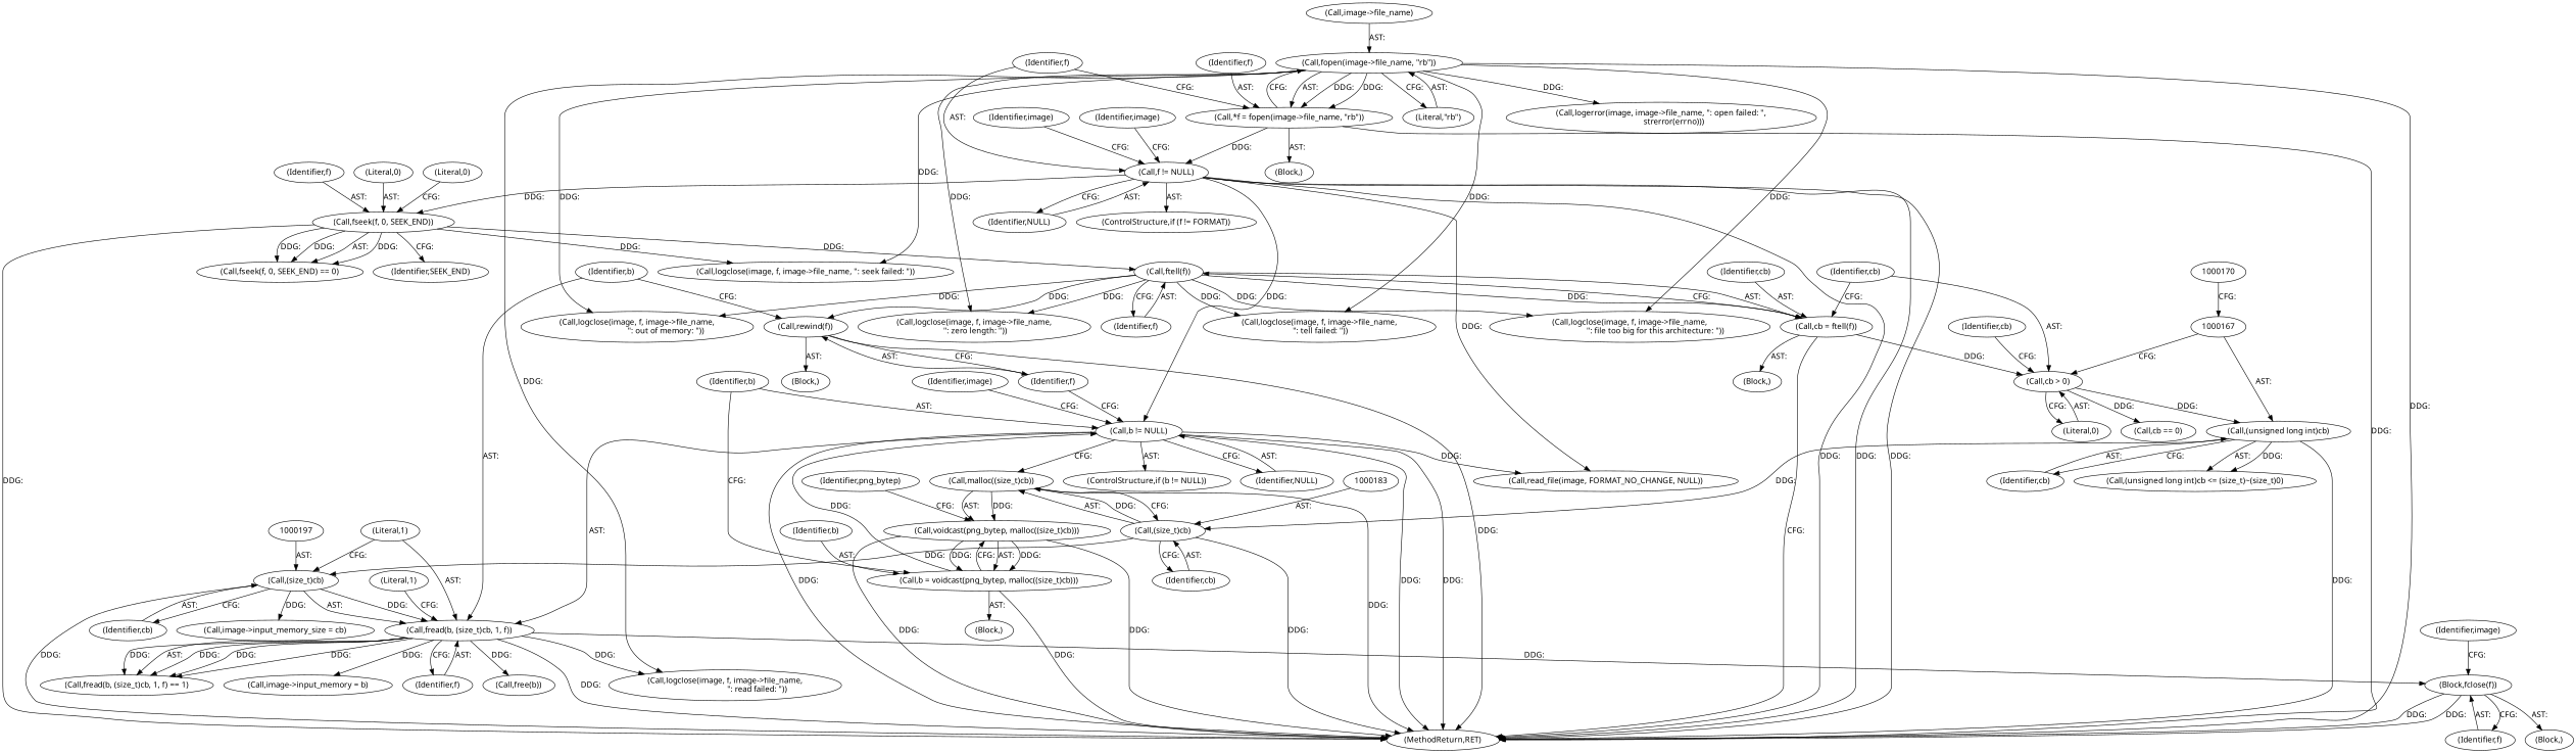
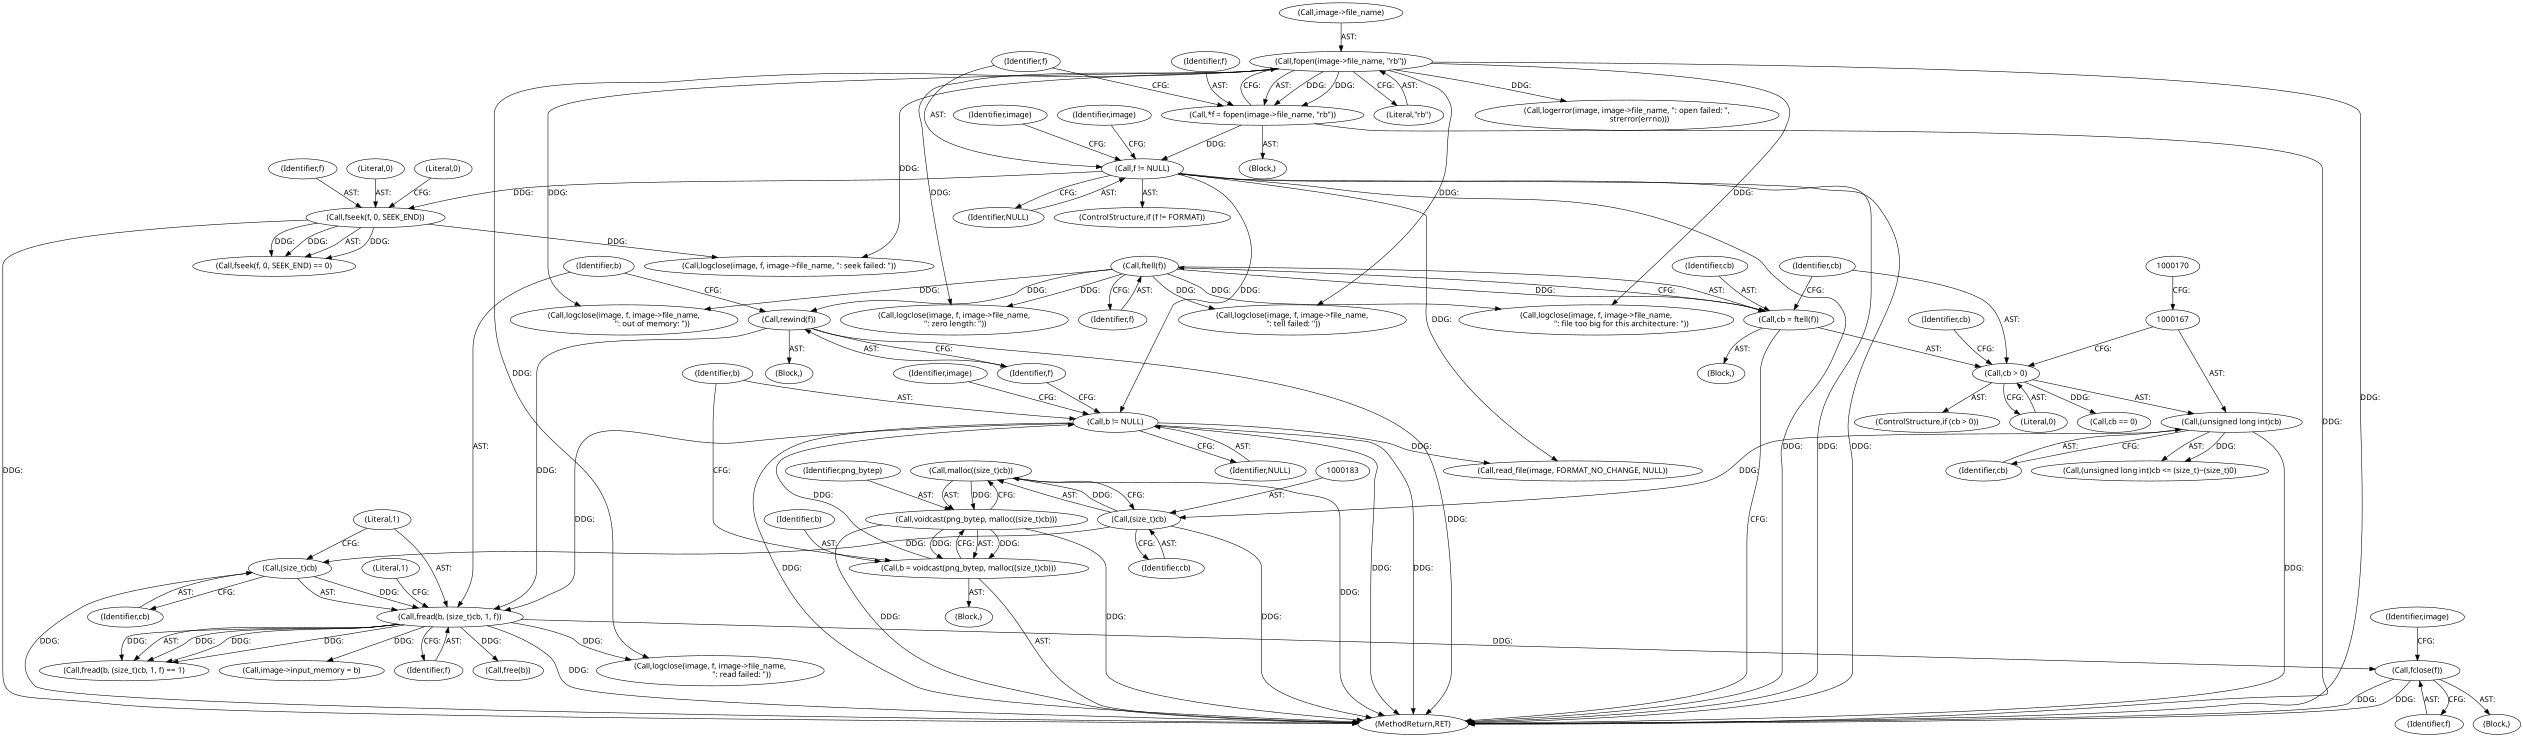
  digraph {
    fontname="Noto Sans"
    node [fontname="Noto Sans"]
    edge [fontname="Noto Sans"]
-   n1 [label="(Block,fclose(f))"]
+   n1 [label="(Call,fclose(f))"]
    n2 [label="(Block,)"]
    n3 [label="(MethodReturn,RET)"]
    n4 [label="(Identifier,f)"]
    n5 [label="(Call,fread(b, (size_t)cb, 1, f))"]
    n6 [label="(Call,fread(b, (size_t)cb, 1, f) == 1)"]
    n7 [label="(Call,image->input_memory = b)"]
    n8 [label="(Identifier,f)"]
    n9 [label="(Call,free(b))"]
    n10 [label="(Call,logclose(image, f, image->file_name,\n                              \": read failed: \"))"]
    n11 [label="(Call,b != NULL)"]
-   n12 [label="(ControlStructure,if (b != NULL))"]
    n13 [label="(Call,read_file(image, FORMAT_NO_CHANGE, NULL))"]
    n14 [label="(Identifier,NULL)"]
    n15 [label="(Call,b = voidcast(png_bytep, malloc((size_t)cb)))"]
    n16 [label="(Call,voidcast(png_bytep, malloc((size_t)cb)))"]
    n17 [label="(Block,)"]
    n18 [label="(Call,malloc((size_t)cb))"]
    n19 [label="(Call,(size_t)cb)"]
    n20 [label="(Call,(size_t)cb)"]
    n21 [label="(Identifier,cb)"]
-   n22 [label="(Call,image->input_memory_size = cb)"]
    n23 [label="(Identifier,cb)"]
    n24 [label="(Call,(unsigned long int)cb)"]
    n25 [label="(Identifier,cb)"]
    n26 [label="(Call,(unsigned long int)cb <= (size_t)~(size_t)0)"]
    n27 [label="(Call,cb > 0)"]
+   n28 [label="(ControlStructure,if (cb > 0))"]
    n29 [label="(Literal,0)"]
    n30 [label="(Call,cb == 0)"]
    n31 [label="(Call,cb = ftell(f))"]
    n32 [label="(Call,ftell(f))"]
    n33 [label="(Block,)"]
    n34 [label="(Call,rewind(f))"]
    n35 [label="(Call,logclose(image, f, image->file_name,\n                           \": out of memory: \"))"]
    n36 [label="(Identifier,f)"]
    n37 [label="(Call,logclose(image, f, image->file_name,\n \": tell failed: \"))"]
    n38 [label="(Call,logclose(image, f, image->file_name,\n \": zero length: \"))"]
    n39 [label="(Call,logclose(image, f, image->file_name,\n                        \": file too big for this architecture: \"))"]
    n40 [label="(Block,)"]
    n41 [label="(Identifier,f)"]
    n42 [label="(Call,fseek(f, 0, SEEK_END))"]
-   n43 [label="(Identifier,SEEK_END)"]
    n44 [label="(Call,logclose(image, f, image->file_name, \": seek failed: \"))"]
    n45 [label="(Call,fseek(f, 0, SEEK_END) == 0)"]
    n46 [label="(Call,f != NULL)"]
    n47 [label="(Identifier,NULL)"]
    n48 [label="(ControlStructure,if (f != FORMAT))"]
    n49 [label="(Call,*f = fopen(image->file_name, \"rb\"))"]
    n50 [label="(Call,fopen(image->file_name, \"rb\"))"]
    n51 [label="(Block,)"]
    n52 [label="(Literal,\"rb\")"]
    n53 [label="(Call,logerror(image, image->file_name, \": open failed: \",\n            strerror(errno)))"]
    n54 [label="(Identifier,f)"]
    n55 [label="(Identifier,png_bytep)"]
    n56 [label="(Identifier,cb)"]
    n57 [label="(Identifier,image)"]
    n58 [label="(Identifier,image)"]
    n59 [label="(Call,image->file_name)"]
    n60 [label="(Identifier,b)"]
    n61 [label="(Literal,1)"]
    n62 [label="(Literal,0)"]
    n63 [label="(Identifier,image)"]
    n64 [label="(Identifier,f)"]
    n65 [label="(Identifier,b)"]
    n66 [label="(Identifier,f)"]
    n67 [label="(Identifier,image)"]
    n68 [label="(Literal,0)"]
    n69 [label="(Identifier,cb)"]
    n70 [label="(Literal,1)"]
    n71 [label="(Identifier,b)"]
    n72 [label="(Identifier,cb)"]
    1000183
    1000167
    1000170
-   1000197
    n1 -> n2 [label="AST: "]
    n1 -> n3 [label="DDG: "]
    n1 -> n3 [label="DDG: "]
    n1 -> n4 [label="CFG: "]
    n4 -> n1 [label="AST: "]
    n5 -> n1 [label="DDG: "]
    n5 -> n3 [label="DDG: "]
    n5 -> n6 [label="AST: "]
    n5 -> n6 [label="DDG: "]
    n5 -> n6 [label="DDG: "]
    n5 -> n6 [label="DDG: "]
    n5 -> n6 [label="DDG: "]
    n5 -> n7 [label="DDG: "]
    n5 -> n8 [label="CFG: "]
    n5 -> n9 [label="DDG: "]
    n5 -> n10 [label="DDG: "]
    n8 -> n5 [label="AST: "]
    n11 -> n3 [label="DDG: "]
    n11 -> n3 [label="DDG: "]
    n11 -> n3 [label="DDG: "]
-   n11 -> n5 [label="AST: "]
-   n11 -> n12 [label="AST: "]
+   n11 -> n5 [label="DDG: "]
    n11 -> n13 [label="DDG: "]
    n11 -> n14 [label="CFG: "]
    n14 -> n11 [label="AST: "]
-   n15 -> n3 [label="DDG: "]
+   n15 -> n3 [label="AST: "]
    n15 -> n11 [label="DDG: "]
    n15 -> n16 [label="CFG: "]
    n15 -> n17 [label="AST: "]
    n16 -> n3 [label="DDG: "]
    n16 -> n3 [label="DDG: "]
    n16 -> n15 [label="AST: "]
    n16 -> n15 [label="DDG: "]
    n16 -> n15 [label="DDG: "]
-   n11 -> n18 [label="CFG: "]
+   n16 -> n18 [label="CFG: "]
    n18 -> n3 [label="DDG: "]
    n18 -> n16 [label="AST: "]
    n18 -> n16 [label="DDG: "]
    n18 -> n19 [label="CFG: "]
    n19 -> n3 [label="DDG: "]
    n19 -> n18 [label="AST: "]
    n19 -> n18 [label="DDG: "]
    n19 -> n20 [label="DDG: "]
    n19 -> n21 [label="CFG: "]
    n20 -> n3 [label="DDG: "]
    n20 -> n5 [label="AST: "]
    n20 -> n5 [label="DDG: "]
-   n20 -> n22 [label="DDG: "]
    n20 -> n23 [label="CFG: "]
    n21 -> n19 [label="AST: "]
    n23 -> n20 [label="AST: "]
    n24 -> n3 [label="DDG: "]
    n24 -> n19 [label="DDG: "]
    n24 -> n25 [label="CFG: "]
    n24 -> n26 [label="AST: "]
    n24 -> n26 [label="DDG: "]
    n25 -> n24 [label="AST: "]
-   n27 -> n24 [label="DDG: "]
+   n27 -> n24 [label="AST: "]
+   n27 -> n28 [label="AST: "]
    n27 -> n29 [label="CFG: "]
    n27 -> n30 [label="DDG: "]
    n29 -> n27 [label="AST: "]
    n31 -> n3 [label="CFG: "]
-   n31 -> n27 [label="DDG: "]
+   n31 -> n27 [label="AST: "]
    n31 -> n32 [label="CFG: "]
    n31 -> n33 [label="AST: "]
    n32 -> n31 [label="AST: "]
    n32 -> n31 [label="DDG: "]
    n32 -> n34 [label="DDG: "]
    n32 -> n35 [label="DDG: "]
    n32 -> n36 [label="CFG: "]
    n32 -> n37 [label="DDG: "]
    n32 -> n38 [label="DDG: "]
    n32 -> n39 [label="DDG: "]
    n34 -> n3 [label="DDG: "]
+   n34 -> n5 [label="DDG: "]
    n34 -> n40 [label="AST: "]
    n34 -> n41 [label="CFG: "]
    n36 -> n32 [label="AST: "]
    n41 -> n11 [label="CFG: "]
    n41 -> n34 [label="AST: "]
    n42 -> n3 [label="DDG: "]
-   n42 -> n32 [label="DDG: "]
-   n42 -> n43 [label="CFG: "]
    n42 -> n44 [label="DDG: "]
    n42 -> n45 [label="AST: "]
    n42 -> n45 [label="DDG: "]
    n42 -> n45 [label="DDG: "]
    n42 -> n45 [label="DDG: "]
    n46 -> n3 [label="DDG: "]
    n46 -> n3 [label="DDG: "]
    n46 -> n3 [label="DDG: "]
    n46 -> n11 [label="DDG: "]
    n46 -> n13 [label="DDG: "]
    n46 -> n42 [label="DDG: "]
    n46 -> n47 [label="CFG: "]
    n46 -> n48 [label="AST: "]
    n47 -> n46 [label="AST: "]
    n49 -> n3 [label="DDG: "]
    n49 -> n46 [label="DDG: "]
    n49 -> n50 [label="CFG: "]
    n49 -> n51 [label="AST: "]
    n50 -> n3 [label="DDG: "]
    n50 -> n10 [label="DDG: "]
    n50 -> n35 [label="DDG: "]
    n50 -> n37 [label="DDG: "]
    n50 -> n38 [label="DDG: "]
    n50 -> n39 [label="DDG: "]
    n50 -> n44 [label="DDG: "]
    n50 -> n49 [label="AST: "]
    n50 -> n49 [label="DDG: "]
    n50 -> n49 [label="DDG: "]
    n50 -> n52 [label="CFG: "]
    n50 -> n53 [label="DDG: "]
    n52 -> n50 [label="AST: "]
    n54 -> n49 [label="AST: "]
-   n55 -> n16 [label="CFG: "]
+   n55 -> n16 [label="AST: "]
    n56 -> n27 [label="CFG: "]
    n57 -> n11 [label="CFG: "]
    n58 -> n46 [label="CFG: "]
    n59 -> n50 [label="AST: "]
    n60 -> n5 [label="AST: "]
    n60 -> n34 [label="CFG: "]
    n61 -> n5 [label="AST: "]
    n61 -> n20 [label="CFG: "]
    n62 -> n42 [label="CFG: "]
    n63 -> n1 [label="CFG: "]
    n64 -> n46 [label="AST: "]
    n64 -> n49 [label="CFG: "]
    n65 -> n11 [label="AST: "]
    n65 -> n15 [label="CFG: "]
    n66 -> n42 [label="AST: "]
    n67 -> n46 [label="CFG: "]
    n68 -> n42 [label="AST: "]
    n69 -> n31 [label="AST: "]
    n70 -> n5 [label="CFG: "]
    n71 -> n15 [label="AST: "]
    n72 -> n27 [label="AST: "]
    n72 -> n31 [label="CFG: "]
    1000183 -> n19 [label="AST: "]
    1000167 -> n24 [label="AST: "]
    1000167 -> n27 [label="CFG: "]
    1000170 -> 1000167 [label="CFG: "]
-   1000197 -> n20 [label="AST: "]
  }
